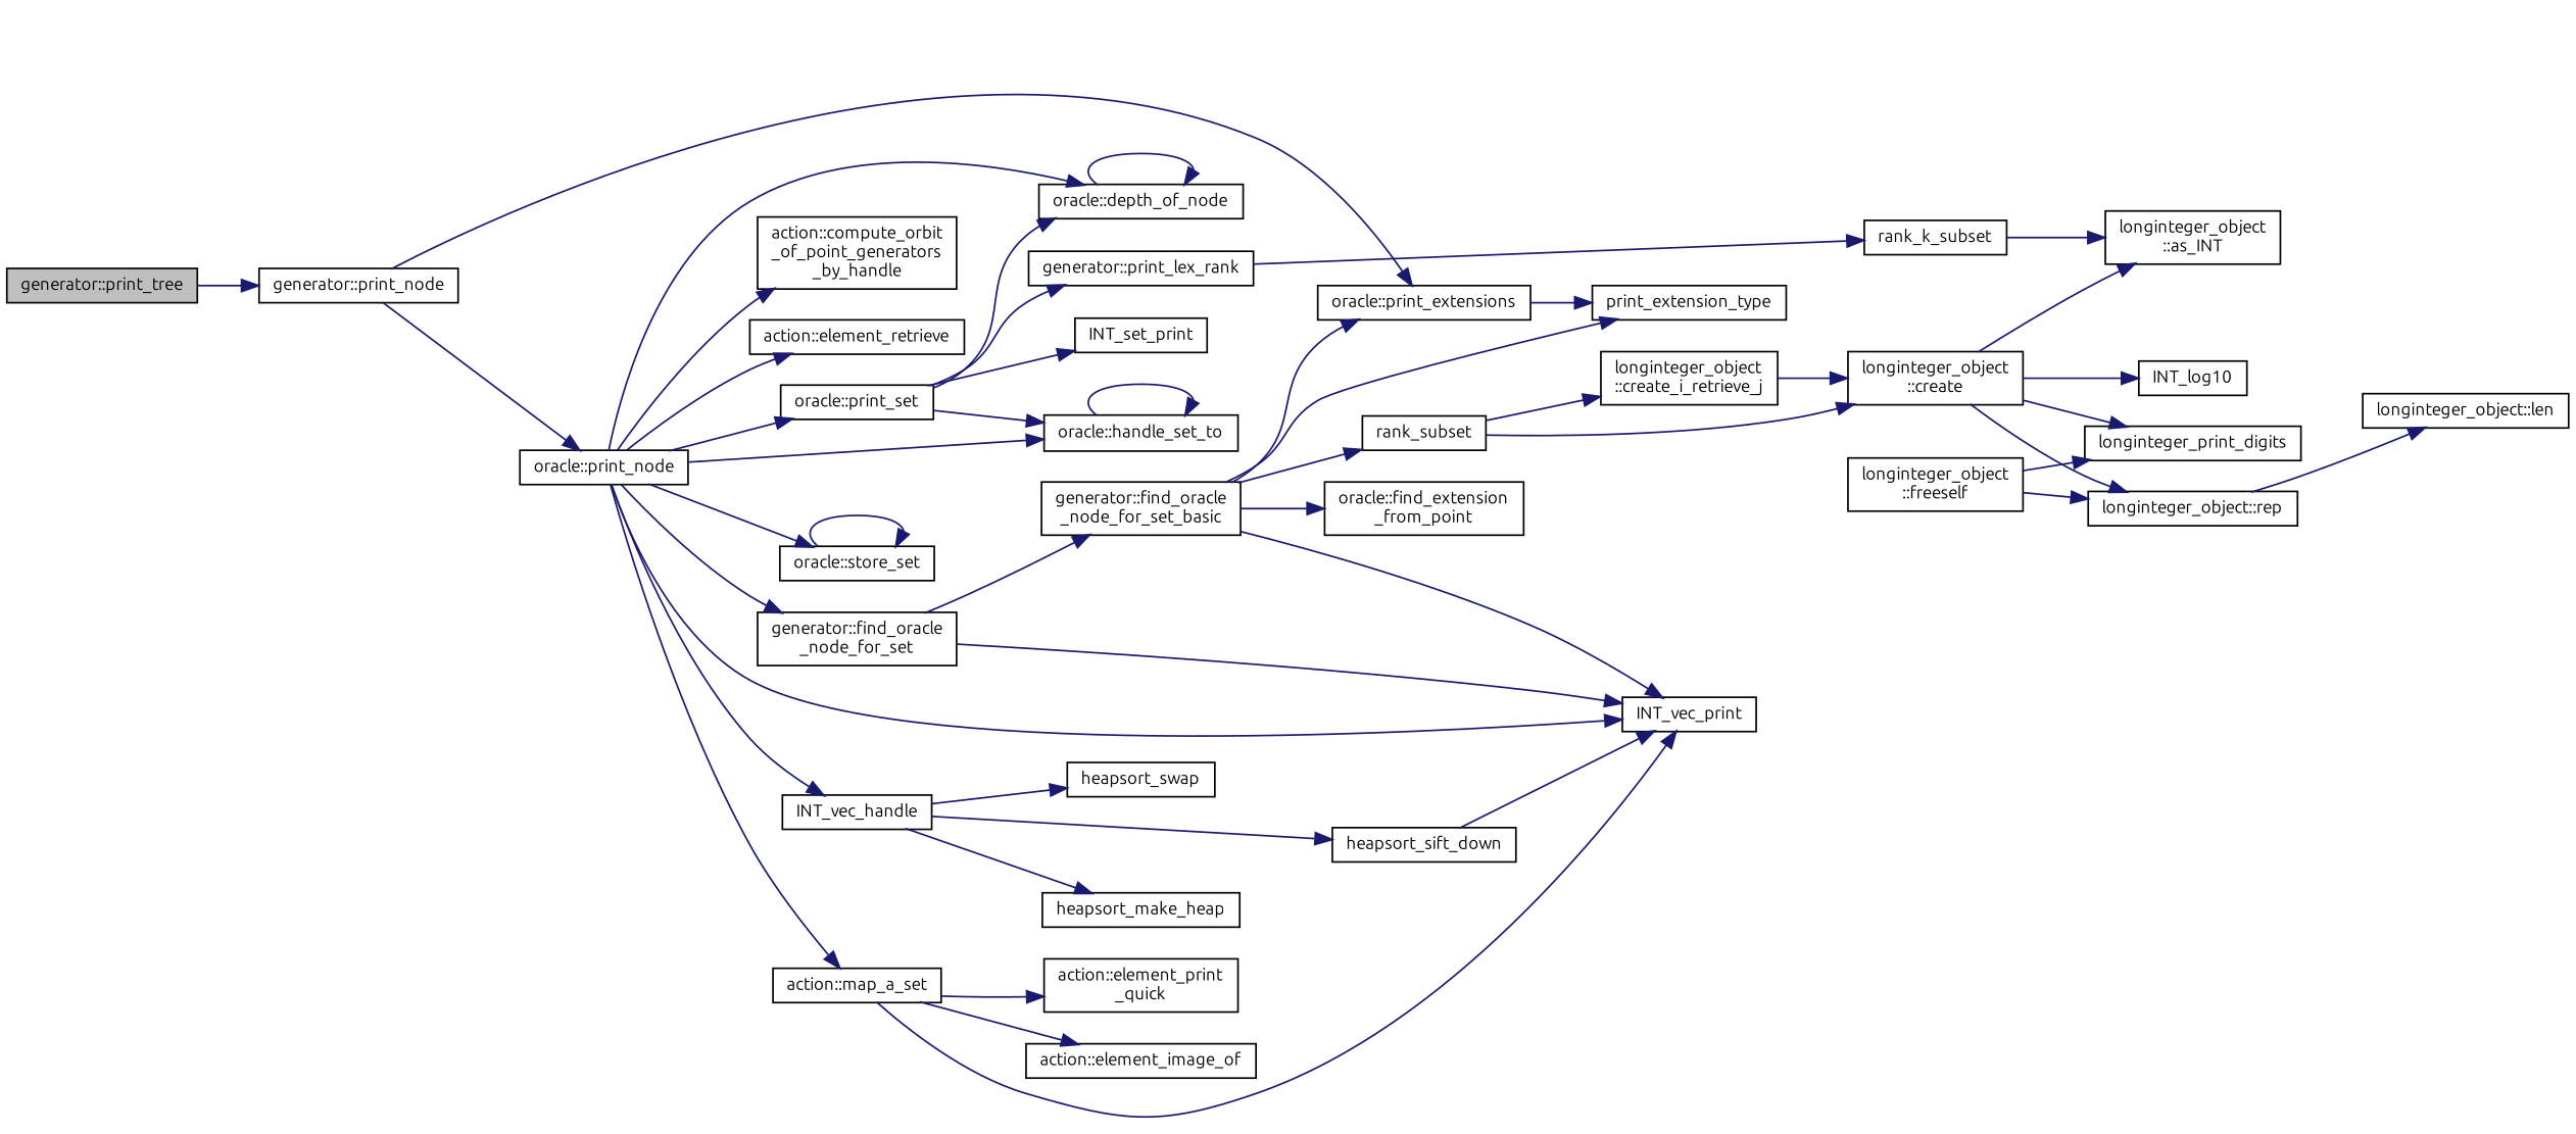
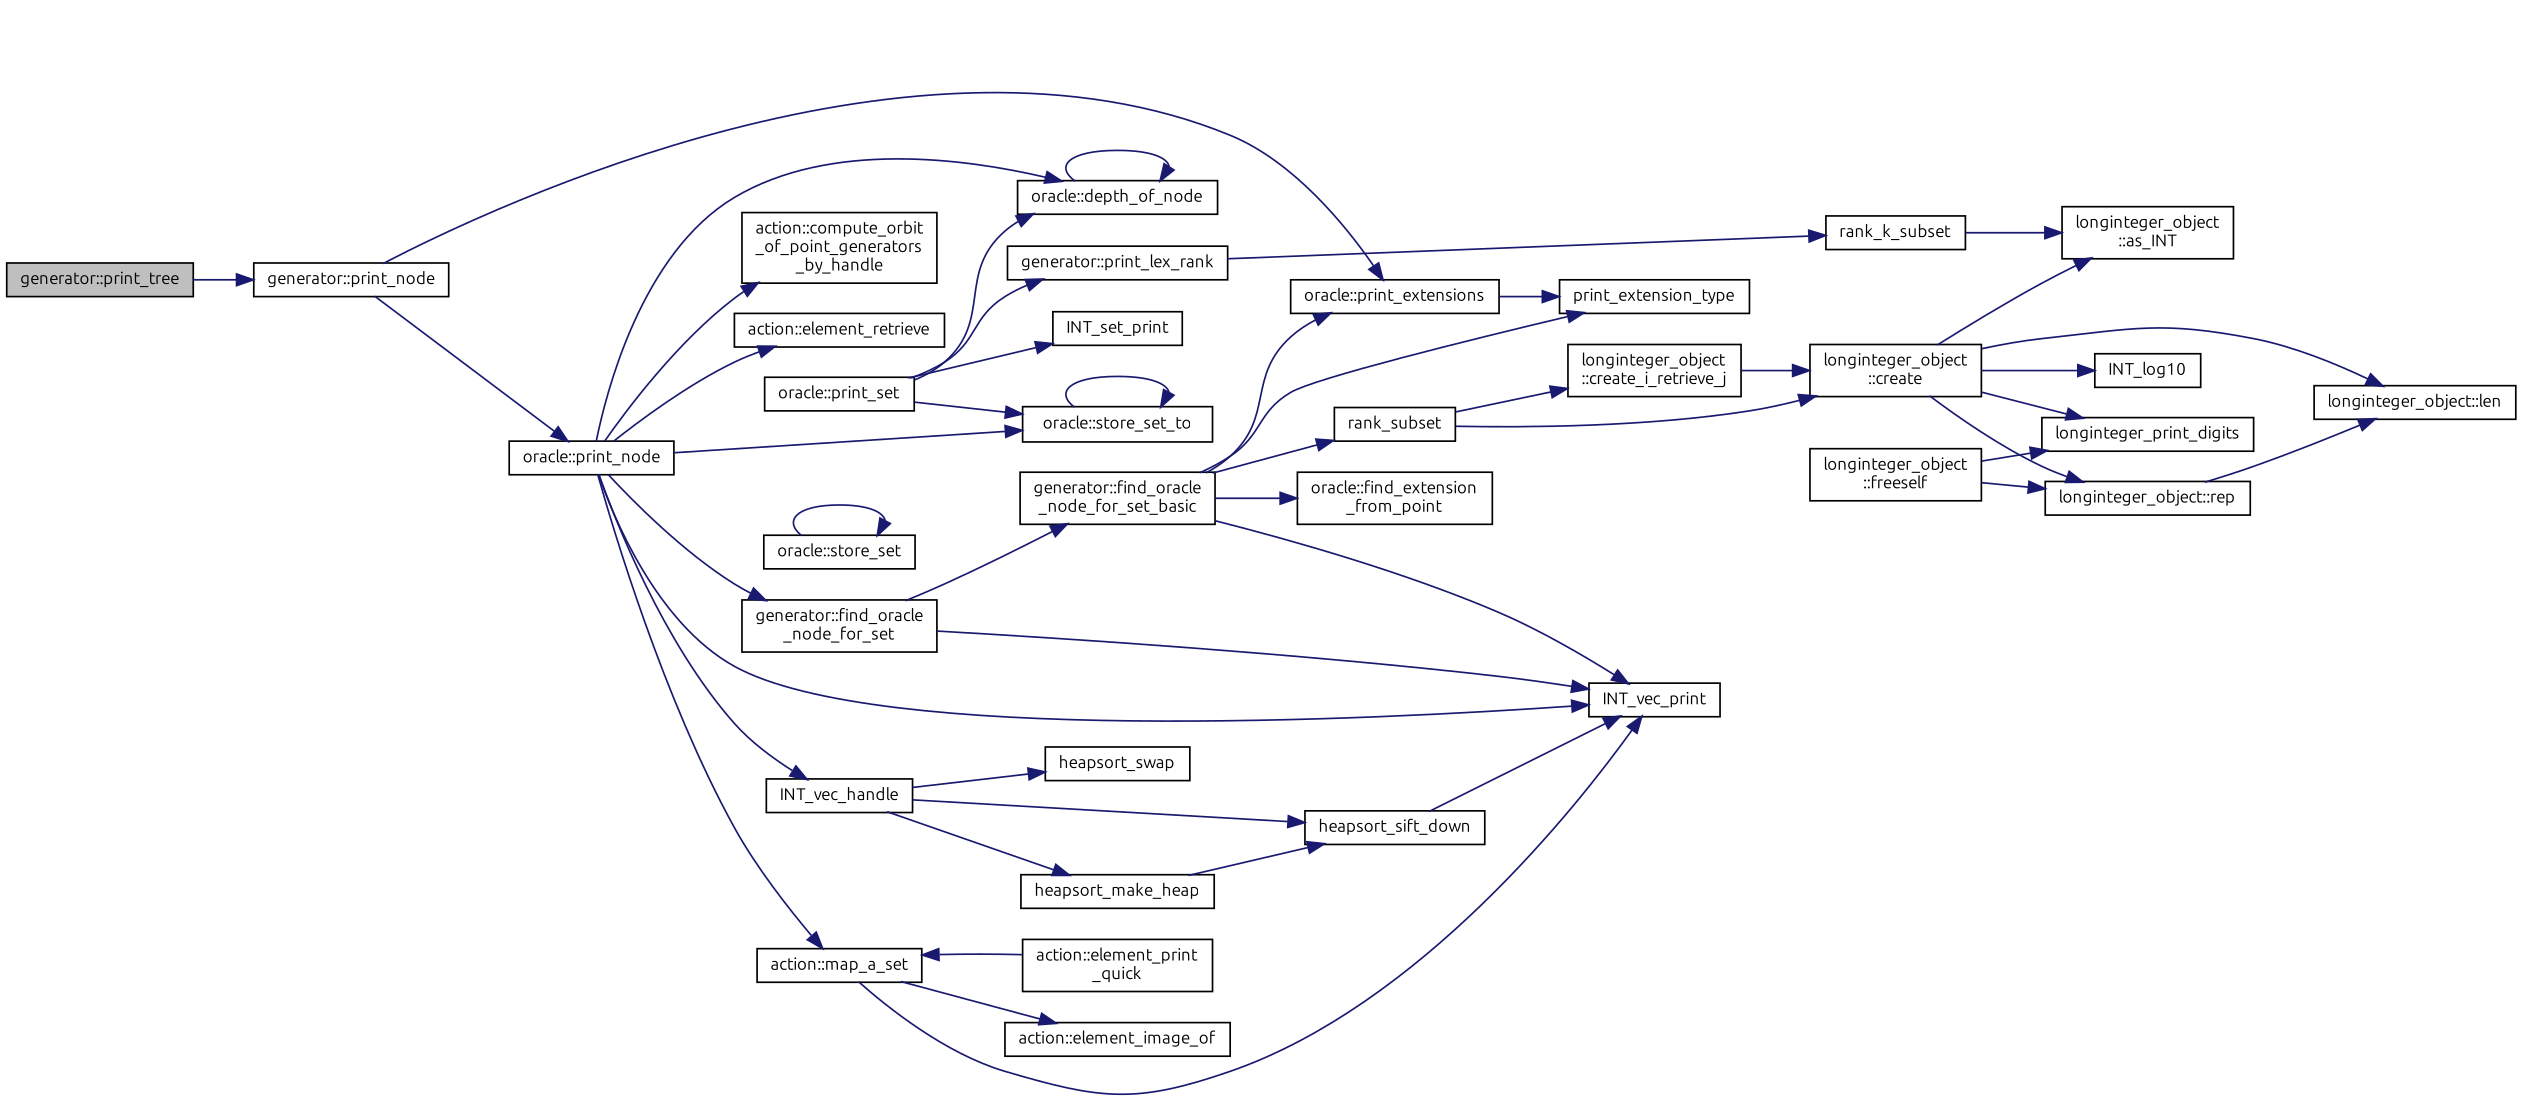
  digraph {
    fontname=Ubuntu
    rankdir=LR
    node [color=black fillcolor=white fontname=Ubuntu fontsize=10 shape=record style=filled]
    edge [color=midnightblue fontname=Ubuntu fontsize=10 labelfontname=Helvetica labelfontsize=10 style=solid]
    n1 [fillcolor=grey75 fontcolor=black height=0.2 label="generator::print_tree" width=0.4]
    n2 [height=0.2 label="generator::print_node" width=0.4]
    n3 [height=0.2 label="oracle::print_node" width=0.4]
    n4 [height=0.2 label="oracle::print_extensions" width=0.4]
    n5 [height=0.2 label="oracle::depth_of_node" width=0.4]
    n6 [height=0.2 label="oracle::print_set" width=0.4]
-   n7 [height=0.2 label="oracle::handle_set_to" width=0.4]
+   n7 [height=0.2 label="oracle::store_set_to" width=0.4]
    n8 [height=0.2 label="action::compute_orbit\l_of_point_generators\l_by_handle" width=0.4]
    n9 [height=0.2 label=INT_vec_handle width=0.4]
    n10 [height=0.2 label="action::element_retrieve" width=0.4]
    n11 [height=0.2 label="oracle::store_set" width=0.4]
    n12 [height=0.2 label="action::map_a_set" width=0.4]
    n13 [height=0.2 label=INT_vec_print width=0.4]
    n14 [height=0.2 label="generator::find_oracle\l_node_for_set" width=0.4]
    n15 [height=0.2 label=INT_set_print width=0.4]
    n16 [height=0.2 label="generator::print_lex_rank" width=0.4]
    n17 [height=0.2 label=print_extension_type width=0.4]
    n18 [height=0.2 label=heapsort_make_heap width=0.4]
    n19 [height=0.2 label=heapsort_sift_down width=0.4]
    n20 [height=0.2 label=heapsort_swap width=0.4]
    n21 [height=0.2 label="action::element_print\l_quick" width=0.4]
    n22 [height=0.2 label="action::element_image_of" width=0.4]
    n23 [height=0.2 label="generator::find_oracle\l_node_for_set_basic" width=0.4]
    n24 [height=0.2 label=rank_k_subset width=0.4]
    n25 [height=0.2 label=rank_subset width=0.4]
    n26 [height=0.2 label="longinteger_object\l::create" width=0.4]
    n27 [height=0.2 label="longinteger_object\l::create_i_retrieve_j" width=0.4]
    n28 [height=0.2 label="longinteger_object\l::as_INT" width=0.4]
    n29 [height=0.2 label=longinteger_print_digits width=0.4]
    n30 [height=0.2 label="longinteger_object::rep" width=0.4]
    n31 [height=0.2 label="longinteger_object::len" width=0.4]
    n32 [height=0.2 label=INT_log10 width=0.4]
    n33 [height=0.2 label="longinteger_object\l::freeself" width=0.4]
    n34 [height=0.2 label="oracle::find_extension\l_from_point" width=0.4]
    n1 -> n2
    n2 -> n3
    n2 -> n4
    n3 -> n5
-   n3 -> n6
    n3 -> n7
    n3 -> n8
    n3 -> n9
    n3 -> n10
-   n3 -> n11
    n3 -> n12
    n3 -> n13
    n3 -> n14
    n4 -> n17
    n5 -> n5
    n6 -> n5
    n6 -> n7
    n6 -> n15
    n6 -> n16
    n7 -> n7
    n9 -> n18
    n9 -> n19
    n9 -> n20
    n11 -> n11
    n12 -> n13
-   n12 -> n21
+   n21 -> n12
    n12 -> n22
    n14 -> n13
    n14 -> n23
    n16 -> n24
+   n18 -> n19
    n19 -> n13
    n23 -> n4
    n23 -> n13
    n23 -> n17
    n23 -> n25
    n23 -> n34
    n24 -> n28
    n25 -> n26
    n25 -> n27
    n26 -> n28
    n26 -> n29
    n26 -> n30
+   n26 -> n31
    n26 -> n32
    n27 -> n26
    n30 -> n31
    n33 -> n29
    n33 -> n30
  }
